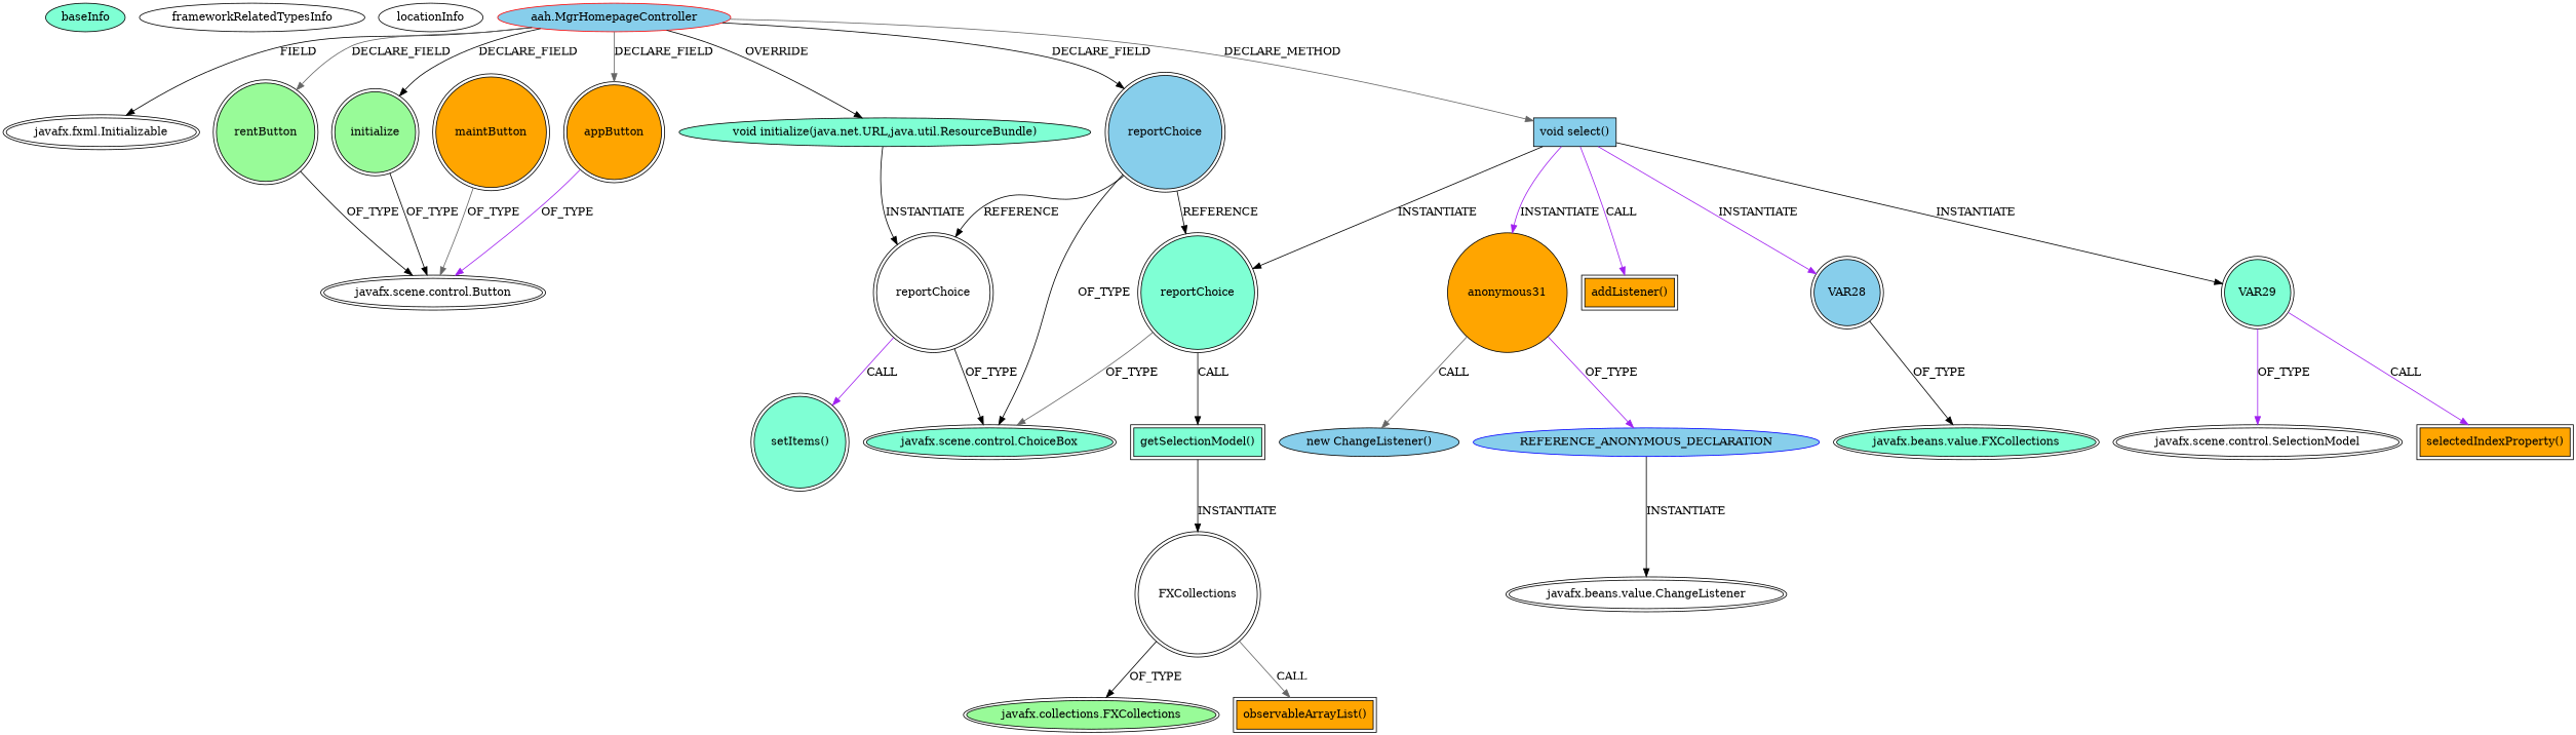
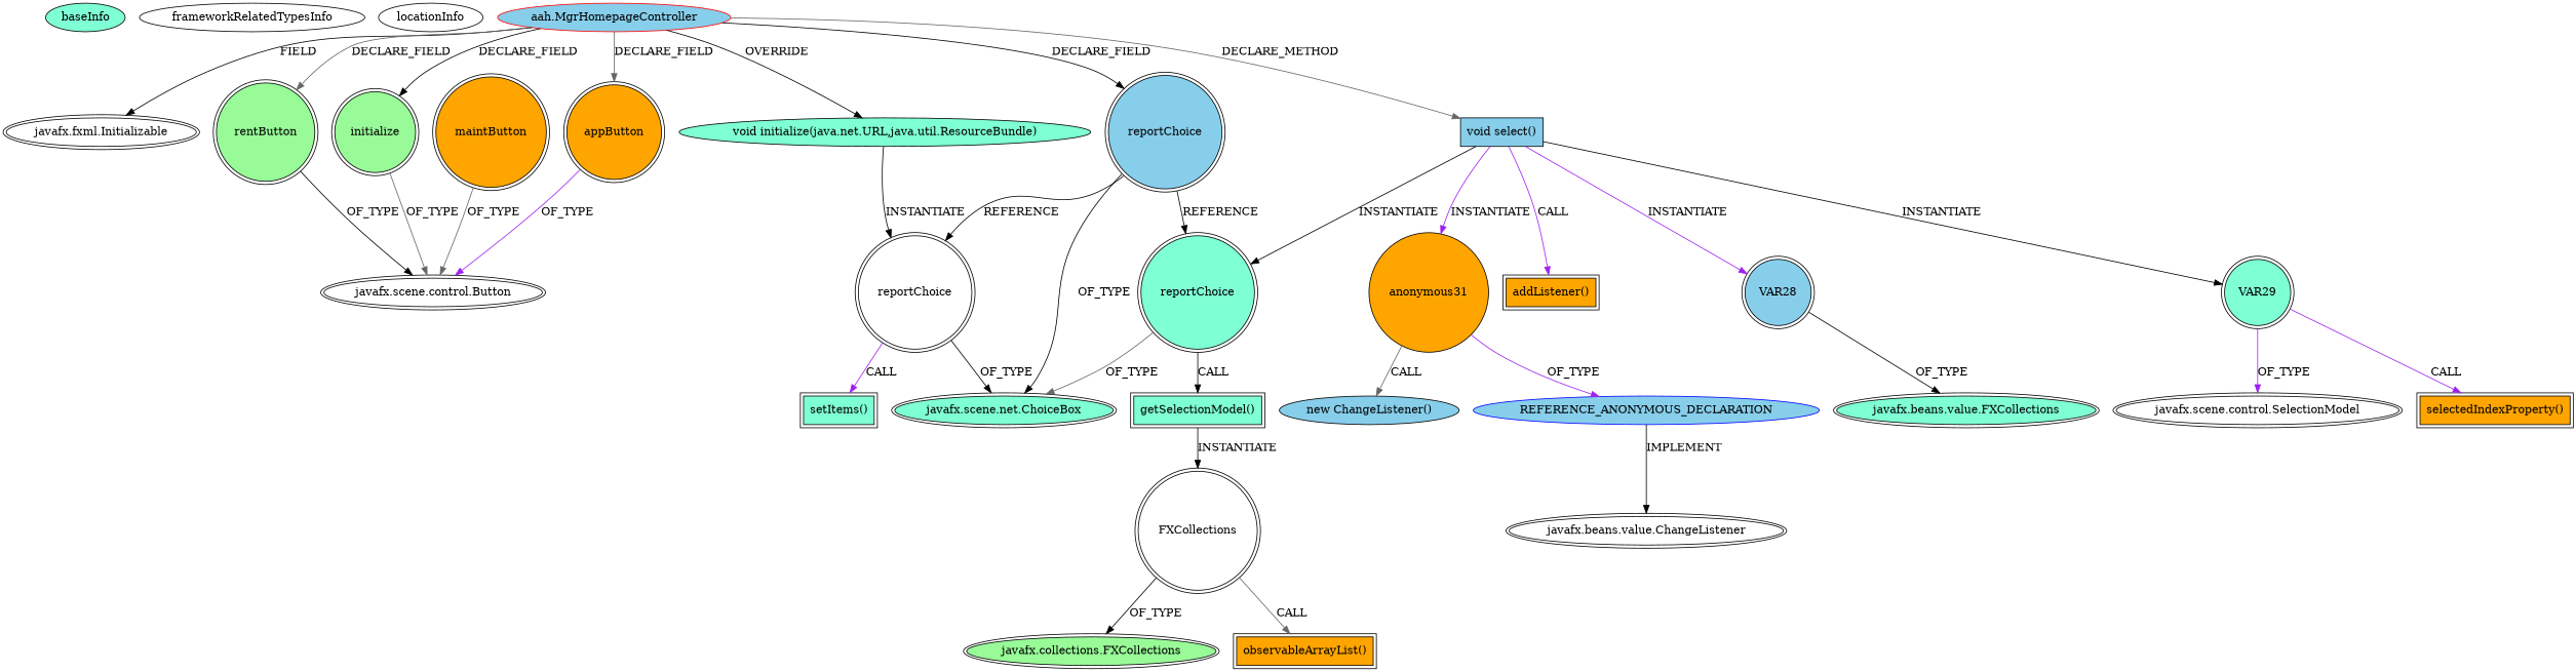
  digraph {
    node [fillcolor=aquamarine style=filled isFrameworkType=true vertexType=VARIABLE_EXPRESION peripheries=2]
    edge [color=black]
    baseInfo [category=extension_graph graphId=4734 isAnonymous=false possibleRelation=true isFrameworkType="" vertexType="" peripheries=""]
    frameworkRelatedTypesInfo [0="javafx.fxml.Initializable" fillcolor=white isFrameworkType="" vertexType="" peripheries=""]
    locationInfo [contextSignature=MgrHomepageController filePath="/warpcorebreach-AAH/AAH-master/AAH/src/aah/MgrHomepageController.java" fillcolor=white graphId=4734 projectName="warpcorebreach-AAH" isFrameworkType="" vertexType="" peripheries=""]
    n4 [color=red fillcolor=skyblue isFrameworkType=false label="aah.MgrHomepageController" vertexType=ROOT_CLIENT_CLASS_DECLARATION peripheries=""]
    n5 [fillcolor=white label="javafx.fxml.Initializable" vertexType=FRAMEWORK_INTERFACE_TYPE]
    n6 [fillcolor=orange label=appButton shape=circle vertexType=FIELD_DECLARATION]
    n7 [fillcolor=palegreen label=rentButton shape=circle vertexType=FIELD_DECLARATION]
    n8 [fillcolor=skyblue label=reportChoice shape=circle vertexType=FIELD_DECLARATION]
    n9 [fillcolor=palegreen label=initialize shape=circle vertexType=FIELD_DECLARATION]
    n10 [isFrameworkType=false label="void initialize(java.net.URL,java.util.ResourceBundle)" shape=ellipse vertexType=OVERRIDING_METHOD_DECLARATION peripheries=""]
    n11 [fillcolor=skyblue isFrameworkType=false label="void select()" shape=box vertexType=CLIENT_METHOD_DECLARATION peripheries=""]
    n12 [fillcolor=white label="javafx.scene.control.Button" vertexType=FRAMEWORK_CLASS_TYPE]
    n13 [fillcolor=orange label=maintButton shape=circle vertexType=FIELD_DECLARATION]
-   n14 [label="javafx.scene.control.ChoiceBox" vertexType=FRAMEWORK_CLASS_TYPE]
+   n14 [label="javafx.scene.net.ChoiceBox" vertexType=FRAMEWORK_CLASS_TYPE]
    n15 [fillcolor=white label=reportChoice shape=circle]
    n16 [label=reportChoice shape=circle]
    n17 [fillcolor=skyblue label=VAR28 shape=circle]
    n18 [label=VAR29 shape=circle]
    n19 [fillcolor=orange isFrameworkType=false label=anonymous31 shape=circle peripheries=""]
    n20 [fillcolor=orange label="addListener()" shape=box vertexType=INSIDE_CALL]
-   n21 [label="setItems()" shape=circle vertexType=INSIDE_CALL]
+   n21 [label="setItems()" shape=box vertexType=INSIDE_CALL]
    n22 [label="getSelectionModel()" shape=box vertexType=INSIDE_CALL]
    n23 [fillcolor=white label=FXCollections shape=circle]
    n24 [fillcolor=palegreen label="javafx.collections.FXCollections" vertexType=FRAMEWORK_CLASS_TYPE]
    n25 [fillcolor=orange label="observableArrayList()" shape=box vertexType=INSIDE_CALL]
    n26 [label="javafx.beans.value.FXCollections" vertexType=FRAMEWORK_INTERFACE_TYPE]
    n27 [fillcolor=white label="javafx.scene.control.SelectionModel" vertexType=FRAMEWORK_CLASS_TYPE]
    n28 [fillcolor=orange label="selectedIndexProperty()" shape=box vertexType=INSIDE_CALL]
    n29 [color=blue fillcolor=skyblue isFrameworkType=false label=REFERENCE_ANONYMOUS_DECLARATION vertexType=REFERENCE_ANONYMOUS_DECLARATION peripheries=""]
    n30 [fillcolor=skyblue isFrameworkType=false label="new ChangeListener()" vertexType=CONSTRUCTOR_CALL peripheries=""]
    n31 [fillcolor=white label="javafx.beans.value.ChangeListener" vertexType=FRAMEWORK_INTERFACE_TYPE]
    n4 -> n5 [label=FIELD]
    n4 -> n6 [color=gray40 label=DECLARE_FIELD]
    n4 -> n7 [color=gray40 label=DECLARE_FIELD]
    n4 -> n8 [label=DECLARE_FIELD]
    n4 -> n9 [label=DECLARE_FIELD]
    n4 -> n10 [label=OVERRIDE]
    n4 -> n11 [color=gray40 label=DECLARE_METHOD]
    n6 -> n12 [color=purple label=OF_TYPE]
    n7 -> n12 [label=OF_TYPE]
    n8 -> n14 [label=OF_TYPE]
    n8 -> n15 [label=REFERENCE]
    n8 -> n16 [label=REFERENCE]
-   n9 -> n12 [label=OF_TYPE]
+   n9 -> n12 [color=gray40 label=OF_TYPE]
    n10 -> n15 [label=INSTANTIATE]
    n11 -> n16 [label=INSTANTIATE]
    n11 -> n17 [color=purple label=INSTANTIATE]
    n11 -> n18 [label=INSTANTIATE]
    n11 -> n19 [color=purple label=INSTANTIATE]
    n11 -> n20 [color=purple label=CALL]
    n13 -> n12 [color=gray40 label=OF_TYPE]
    n15 -> n14 [label=OF_TYPE]
    n15 -> n21 [color=purple label=CALL]
    n16 -> n14 [color=gray40 label=OF_TYPE]
    n16 -> n22 [label=CALL]
    n17 -> n26 [label=OF_TYPE]
    n18 -> n27 [color=purple label=OF_TYPE]
    n18 -> n28 [color=purple label=CALL]
    n19 -> n29 [color=purple label=OF_TYPE]
    n19 -> n30 [color=gray40 label=CALL]
    n22 -> n23 [label=INSTANTIATE]
    n23 -> n24 [label=OF_TYPE]
    n23 -> n25 [color=gray40 label=CALL]
-   n29 -> n31 [label=INSTANTIATE]
+   n29 -> n31 [label=IMPLEMENT]
  }
